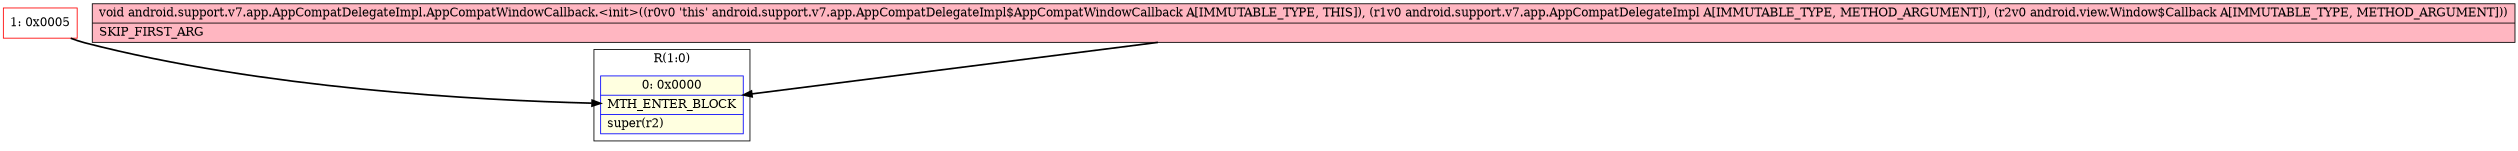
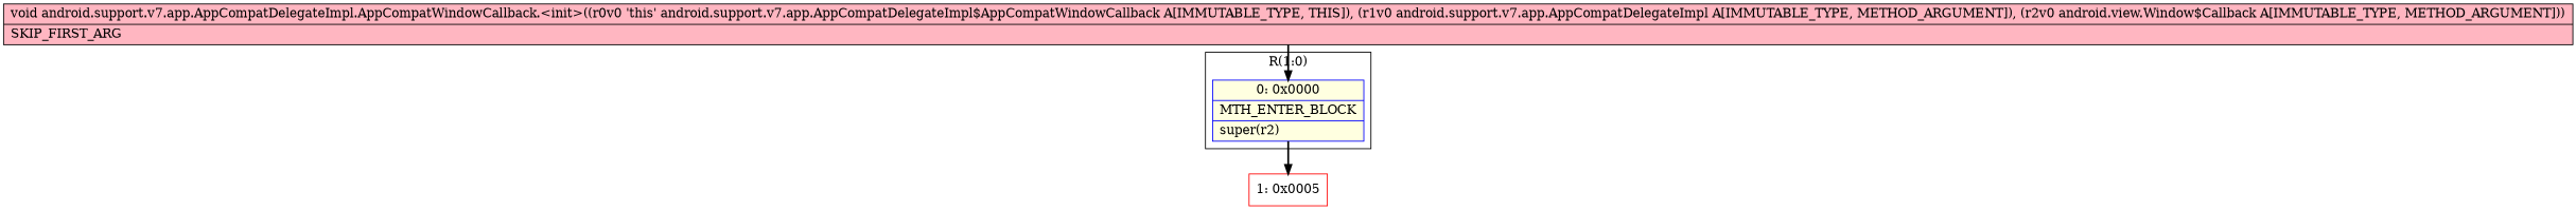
  digraph {
    node [shape=record style=filled]
    edge [style=bold]
    n1 [color=blue label="{0\:\ 0x0000|MTH_ENTER_BLOCK\l|super(r2)\l}" fillcolor=lightyellow]
    n2 [color=red label="{1\:\ 0x0005}" fillcolor=white]
    n3 [label="{void android.support.v7.app.AppCompatDelegateImpl.AppCompatWindowCallback.\<init\>((r0v0 'this' android.support.v7.app.AppCompatDelegateImpl$AppCompatWindowCallback A[IMMUTABLE_TYPE, THIS]), (r1v0 android.support.v7.app.AppCompatDelegateImpl A[IMMUTABLE_TYPE, METHOD_ARGUMENT]), (r2v0 android.view.Window$Callback A[IMMUTABLE_TYPE, METHOD_ARGUMENT]))  | SKIP_FIRST_ARG\l}" fillcolor=lightpink]
    subgraph cluster_1 {
      label="R(1:0)"
      n1
    }
-   n2 -> n1
+   n1 -> n2
    n3 -> n1
  }
